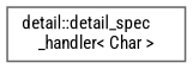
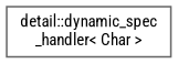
  digraph {
    rankdir=LR
    fontname="Roboto Condensed"
-   n1 [color=grey40 fillcolor=white fontname="Roboto Condensed" fontsize=10 height=0.2 label="detail::detail_spec\l_handler\< Char \>" shape=box style=filled width=0.4]
+   n1 [color=grey40 fillcolor=white fontname="Roboto Condensed" fontsize=10 height=0.2 label="detail::dynamic_spec\l_handler\< Char \>" shape=box style=filled width=0.4]
  }
